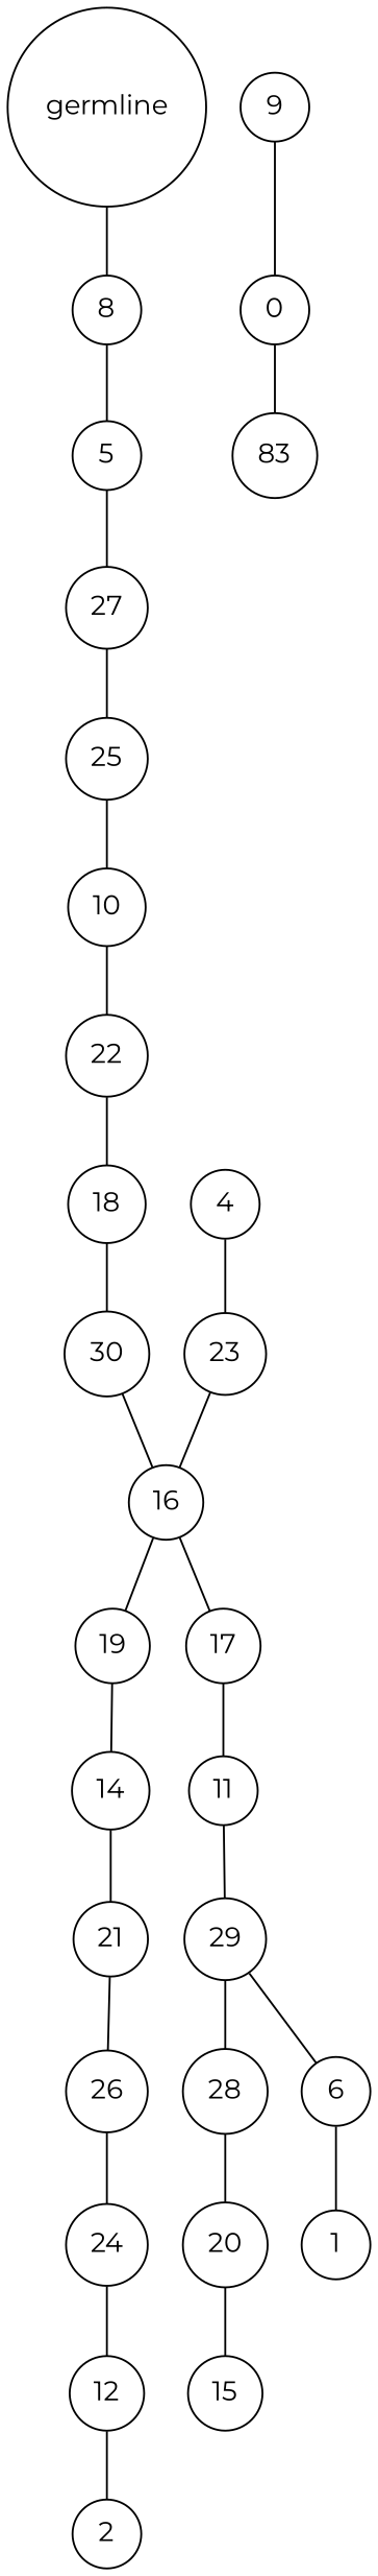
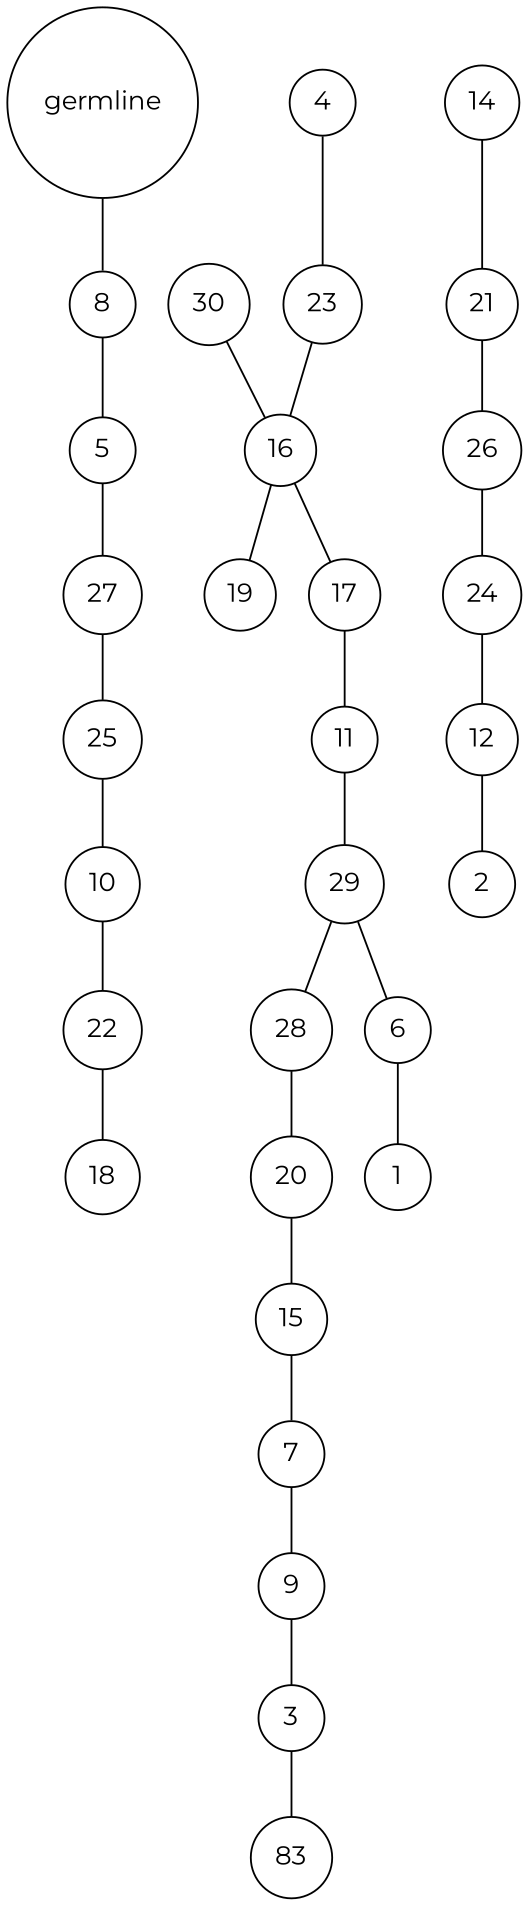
  graph {
    fontname=Montserrat
    rankdir=UD
    splines=line
    node [fontname=Montserrat shape=circle]
    edge [fontname=Montserrat]
    n1 [label=germline]
    n2 [label=8]
    n3 [label=5]
    n4 [label=27]
    n5 [label=25]
    n6 [label=10]
    n7 [label=22]
    n8 [label=18]
    n9 [label=30]
    n10 [label=16]
    n11 [label=4]
    n12 [label=23]
    n13 [label=19]
    n14 [label=17]
    n15 [label=14]
    n16 [label=11]
    n17 [label=21]
    n18 [label=26]
    n19 [label=24]
    n20 [label=12]
    n21 [label=2]
    n22 [label=29]
    n23 [label=28]
    n24 [label=6]
    n25 [label=20]
    n26 [label=1]
    n27 [label=15]
+   n28 [label=7]
    n29 [label=9]
-   n30 [label=0]
+   n30 [label=3]
    n31 [label=83]
    n1 -- n2
    n2 -- n3
    n3 -- n4
    n4 -- n5
    n5 -- n6
    n6 -- n7
    n7 -- n8
-   n8 -- n9
    n9 -- n10
    n10 -- n13
    n10 -- n14
    n11 -- n12
    n12 -- n10
-   n13 -- n15
    n14 -- n16
    n15 -- n17
    n16 -- n22
    n17 -- n18
    n18 -- n19
    n19 -- n20
    n20 -- n21
    n22 -- n23
    n22 -- n24
    n23 -- n25
    n24 -- n26
    n25 -- n27
+   n27 -- n28
+   n28 -- n29
    n29 -- n30
    n30 -- n31
  }
